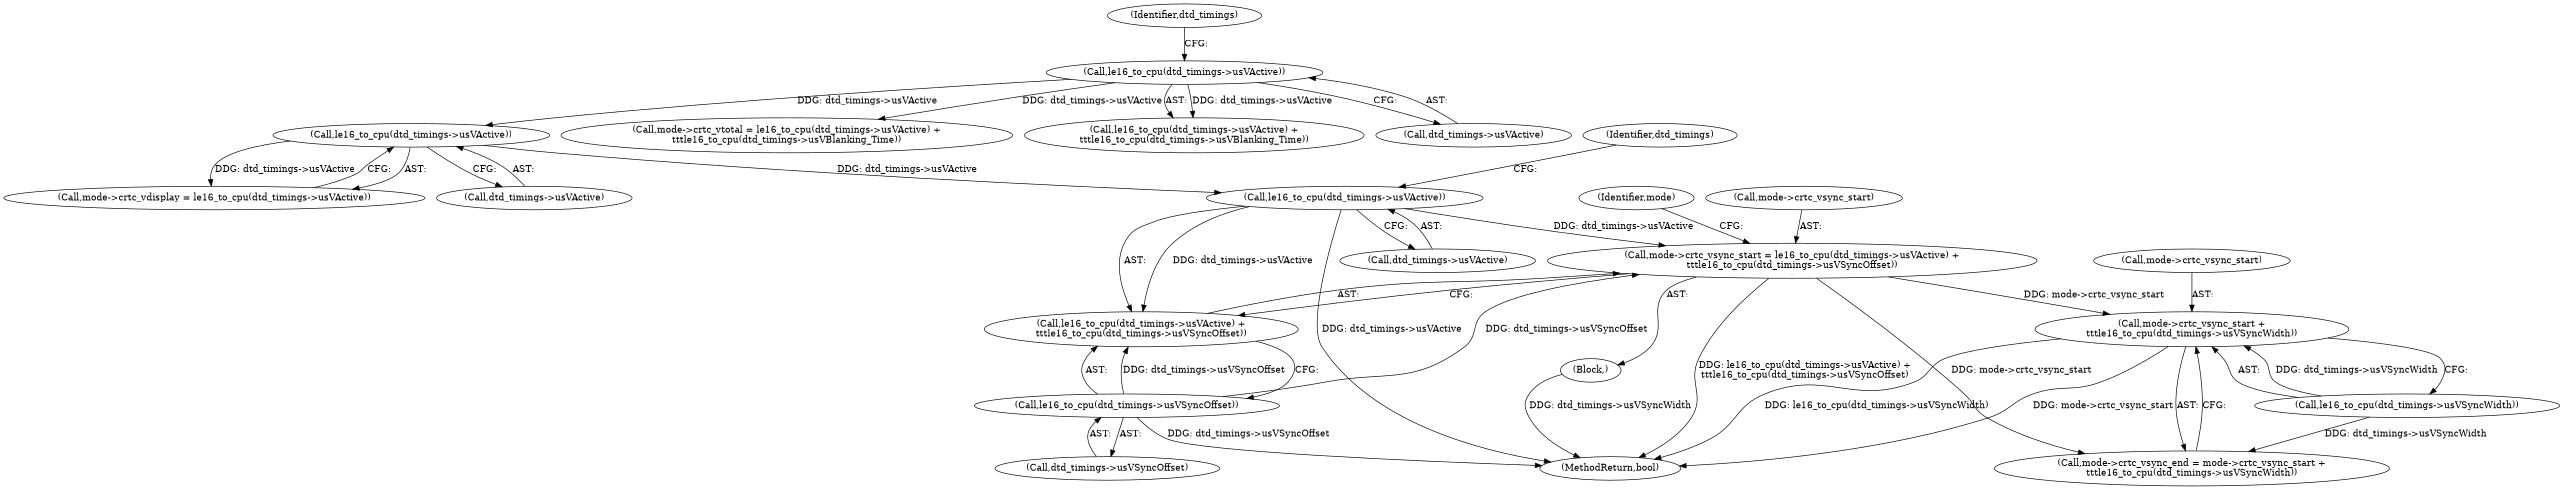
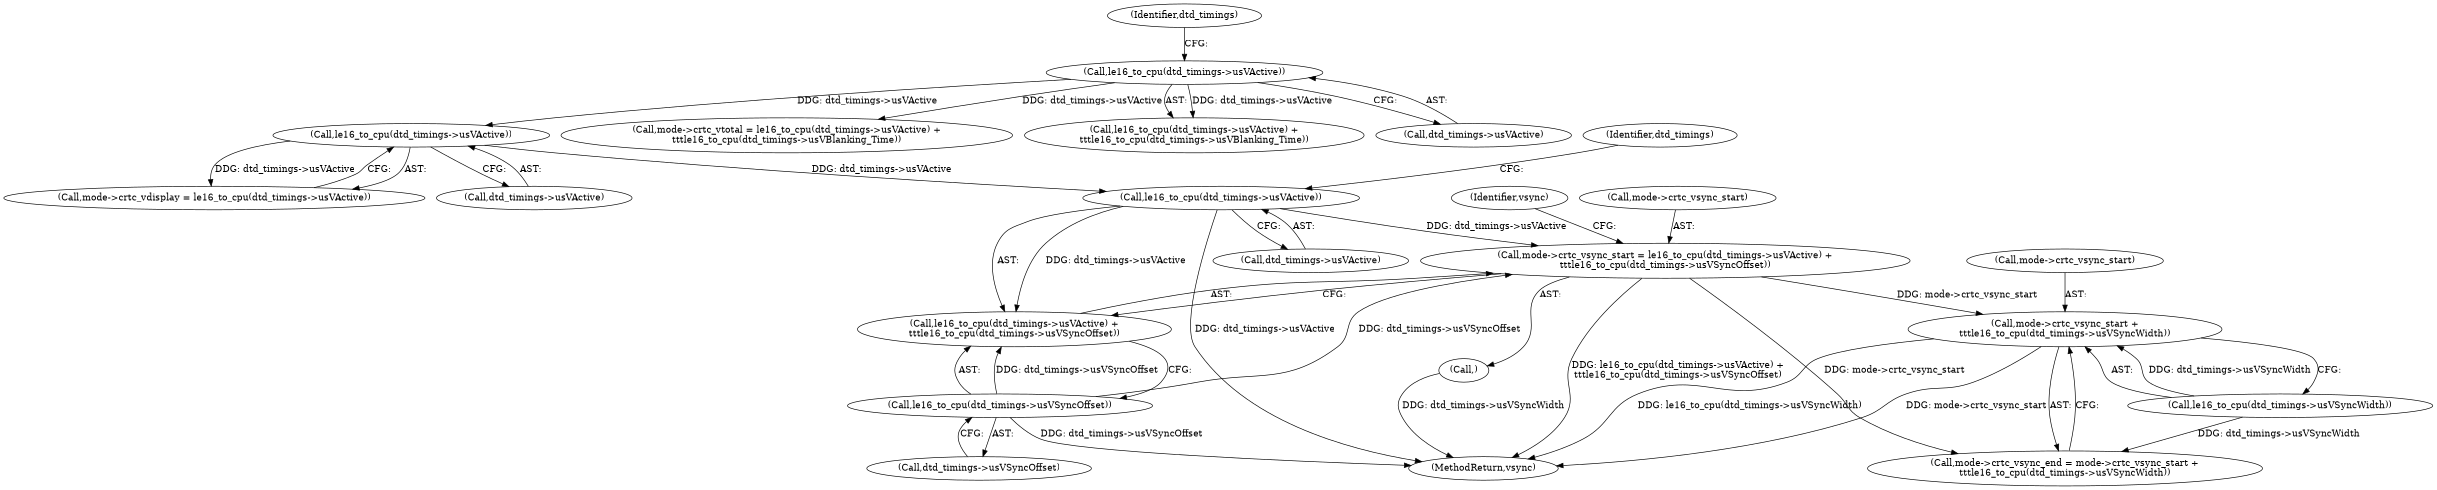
  digraph {
    n1 [label="(Call,mode->crtc_vsync_start +\n\t\t\tle16_to_cpu(dtd_timings->usVSyncWidth))"]
    n2 [label="(Call,le16_to_cpu(dtd_timings->usVSyncWidth))"]
-   n3 [label="(MethodReturn,bool)"]
+   n3 [label="(MethodReturn,vsync)"]
    n4 [label="(Call,mode->crtc_vsync_end = mode->crtc_vsync_start +\n\t\t\tle16_to_cpu(dtd_timings->usVSyncWidth))"]
    n5 [label="(Call,mode->crtc_vsync_start = le16_to_cpu(dtd_timings->usVActive) +\n\t\t\tle16_to_cpu(dtd_timings->usVSyncOffset))"]
    n6 [label="(Call,le16_to_cpu(dtd_timings->usVActive) +\n\t\t\tle16_to_cpu(dtd_timings->usVSyncOffset))"]
-   n7 [label="(Block,)"]
+   n7 [label="(Call,)"]
    n8 [label="(Call,le16_to_cpu(dtd_timings->usVSyncOffset))"]
    n9 [label="(Call,le16_to_cpu(dtd_timings->usVActive))"]
    n10 [label="(Call,dtd_timings->usVActive)"]
    n11 [label="(Call,le16_to_cpu(dtd_timings->usVActive))"]
    n12 [label="(Call,dtd_timings->usVActive)"]
    n13 [label="(Call,mode->crtc_vdisplay = le16_to_cpu(dtd_timings->usVActive))"]
    n14 [label="(Call,le16_to_cpu(dtd_timings->usVActive))"]
    n15 [label="(Call,mode->crtc_vtotal = le16_to_cpu(dtd_timings->usVActive) +\n\t\t\tle16_to_cpu(dtd_timings->usVBlanking_Time))"]
    n16 [label="(Call,le16_to_cpu(dtd_timings->usVActive) +\n\t\t\tle16_to_cpu(dtd_timings->usVBlanking_Time))"]
    n17 [label="(Call,dtd_timings->usVActive)"]
    n18 [label="(Call,dtd_timings->usVSyncOffset)"]
    n19 [label="(Identifier,dtd_timings)"]
    n20 [label="(Identifier,dtd_timings)"]
    n21 [label="(Call,mode->crtc_vsync_start)"]
-   n22 [label="(Identifier,mode)"]
+   n22 [label="(Identifier,vsync)"]
    n23 [label="(Call,mode->crtc_vsync_start)"]
    n1 -> n2 [label="CFG: "]
    n1 -> n3 [label="DDG: le16_to_cpu(dtd_timings->usVSyncWidth)"]
    n1 -> n3 [label="DDG: mode->crtc_vsync_start"]
    n1 -> n4 [label="AST: "]
    n2 -> n1 [label="AST: "]
    n2 -> n1 [label="DDG: dtd_timings->usVSyncWidth"]
    n2 -> n4 [label="DDG: dtd_timings->usVSyncWidth"]
    n4 -> n1 [label="CFG: "]
    n5 -> n1 [label="DDG: mode->crtc_vsync_start"]
    n5 -> n3 [label="DDG: le16_to_cpu(dtd_timings->usVActive) +\n\t\t\tle16_to_cpu(dtd_timings->usVSyncOffset)"]
    n5 -> n4 [label="DDG: mode->crtc_vsync_start"]
    n5 -> n6 [label="CFG: "]
    n5 -> n7 [label="AST: "]
    n6 -> n5 [label="AST: "]
    n6 -> n8 [label="CFG: "]
    n7 -> n3 [label="DDG: dtd_timings->usVSyncWidth"]
    n8 -> n3 [label="DDG: dtd_timings->usVSyncOffset"]
    n8 -> n5 [label="DDG: dtd_timings->usVSyncOffset"]
    n8 -> n6 [label="AST: "]
    n8 -> n6 [label="DDG: dtd_timings->usVSyncOffset"]
    n8 -> n18 [label="AST: "]
    n9 -> n3 [label="DDG: dtd_timings->usVActive"]
    n9 -> n5 [label="DDG: dtd_timings->usVActive"]
    n9 -> n6 [label="AST: "]
    n9 -> n6 [label="DDG: dtd_timings->usVActive"]
    n9 -> n10 [label="CFG: "]
    n10 -> n9 [label="AST: "]
    n11 -> n9 [label="DDG: dtd_timings->usVActive"]
    n11 -> n12 [label="CFG: "]
    n11 -> n13 [label="AST: "]
    n11 -> n13 [label="DDG: dtd_timings->usVActive"]
    n12 -> n11 [label="AST: "]
    n13 -> n11 [label="CFG: "]
    n14 -> n11 [label="DDG: dtd_timings->usVActive"]
    n14 -> n15 [label="DDG: dtd_timings->usVActive"]
    n14 -> n16 [label="AST: "]
    n14 -> n16 [label="DDG: dtd_timings->usVActive"]
    n14 -> n17 [label="CFG: "]
    n17 -> n14 [label="AST: "]
-   n18 -> n8 [label="AST: "]
+   n18 -> n8 [label="CFG: "]
    n19 -> n14 [label="CFG: "]
    n20 -> n9 [label="CFG: "]
    n21 -> n1 [label="AST: "]
    n22 -> n5 [label="CFG: "]
    n23 -> n5 [label="AST: "]
  }
